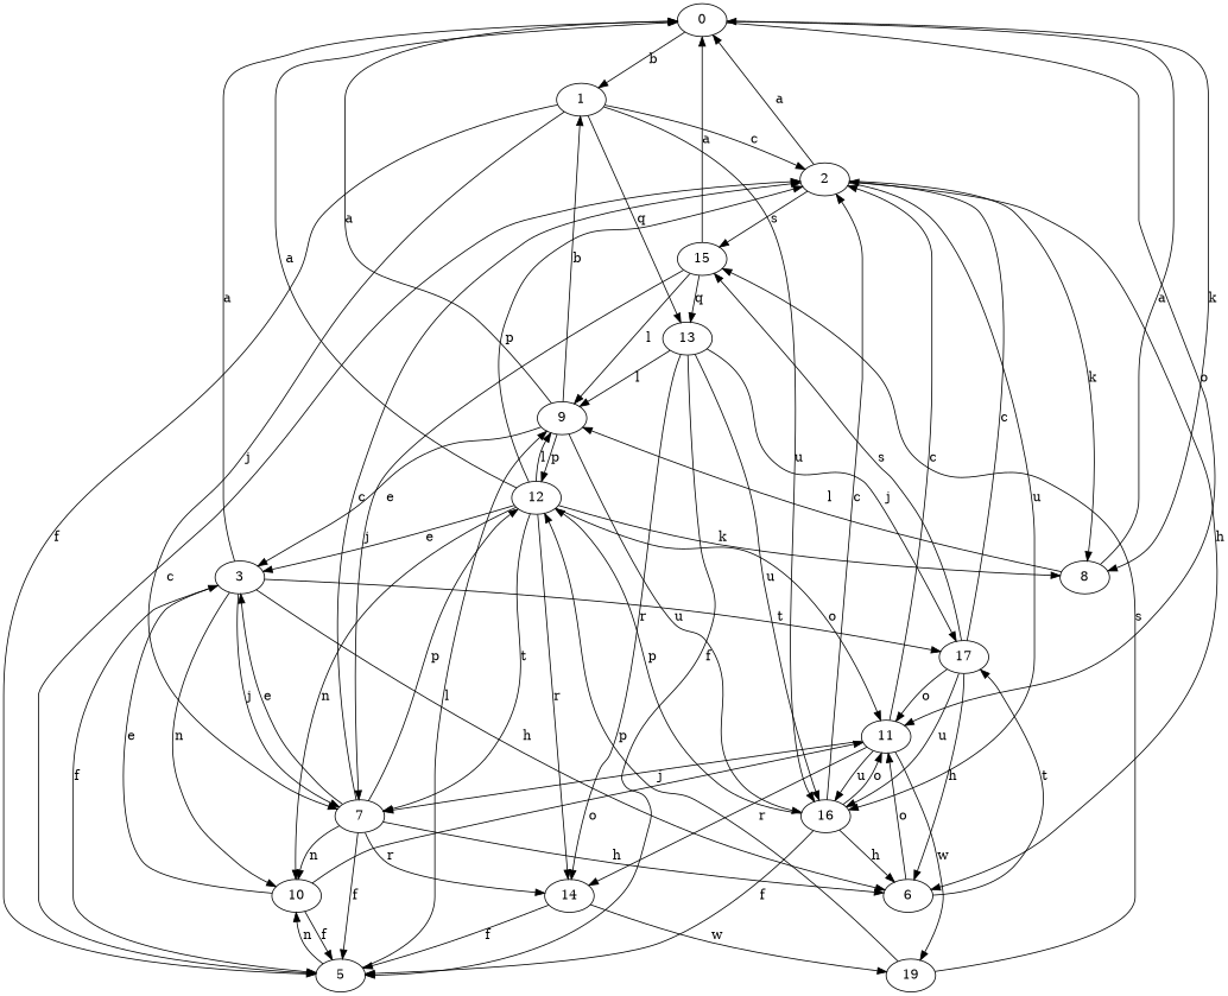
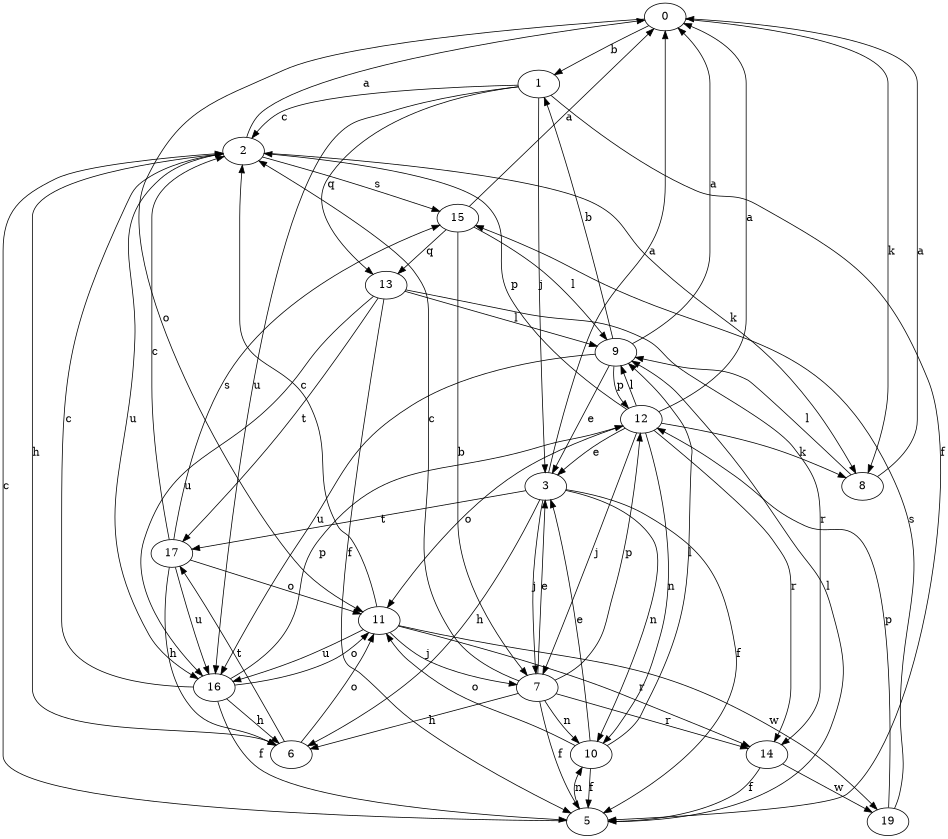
  strict digraph {
    0
    1
    8
    11
    2
    5
    7
    13
    n9 [label=16]
    9
    14
    19
    6
    15
    10
    3
    12
    17
    0 -> 1 [label=b]
    0 -> 8 [label=k]
    0 -> 11 [label=o]
    1 -> 2 [label=c]
    1 -> 5 [label=f]
-   1 -> 7 [label=j]
+   1 -> 3 [label=j]
    1 -> 13 [label=q]
    1 -> n9 [label=u]
    8 -> 0 [label=a]
    8 -> 9 [label=l]
    11 -> 2 [label=c]
    11 -> 7 [label=j]
    11 -> n9 [label=u]
    11 -> 14 [label=r]
    11 -> 19 [label=w]
    2 -> 0 [label=a]
    2 -> 8 [label=k]
    2 -> n9 [label=u]
    2 -> 6 [label=h]
    2 -> 15 [label=s]
    5 -> 2 [label=c]
    5 -> 9 [label=l]
    5 -> 10 [label=n]
    7 -> 2 [label=c]
    7 -> 5 [label=f]
    7 -> 14 [label=r]
    7 -> 6 [label=h]
    7 -> 10 [label=n]
    7 -> 3 [label=e]
    7 -> 12 [label=p]
    13 -> 5 [label=f]
    13 -> n9 [label=u]
    13 -> 9 [label=l]
    13 -> 14 [label=r]
-   13 -> 17 [label=j]
+   13 -> 17 [label=t]
    n9 -> 11 [label=o]
    n9 -> 2 [label=c]
    n9 -> 5 [label=f]
    n9 -> 6 [label=h]
    n9 -> 12 [label=p]
    9 -> 0 [label=a]
    9 -> 1 [label=b]
    9 -> n9 [label=u]
    9 -> 3 [label=e]
    9 -> 12 [label=p]
    14 -> 5 [label=f]
    14 -> 19 [label=w]
    19 -> 15 [label=s]
    19 -> 12 [label=p]
    6 -> 11 [label=o]
    6 -> 17 [label=t]
    15 -> 0 [label=a]
-   15 -> 7 [label=j]
+   15 -> 7 [label=b]
    15 -> 13 [label=q]
    15 -> 9 [label=l]
    10 -> 11 [label=o]
    10 -> 5 [label=f]
+   10 -> 9 [label=l]
    10 -> 3 [label=e]
    3 -> 0 [label=a]
    3 -> 5 [label=f]
    3 -> 7 [label=j]
    3 -> 6 [label=h]
    3 -> 10 [label=n]
    3 -> 17 [label=t]
    12 -> 0 [label=a]
    12 -> 8 [label=k]
    12 -> 11 [label=o]
    12 -> 2 [label=p]
-   12 -> 7 [label=t]
+   12 -> 7 [label=j]
    12 -> 9 [label=l]
    12 -> 14 [label=r]
    12 -> 10 [label=n]
    12 -> 3 [label=e]
    17 -> 11 [label=o]
    17 -> 2 [label=c]
    17 -> n9 [label=u]
    17 -> 6 [label=h]
    17 -> 15 [label=s]
  }
